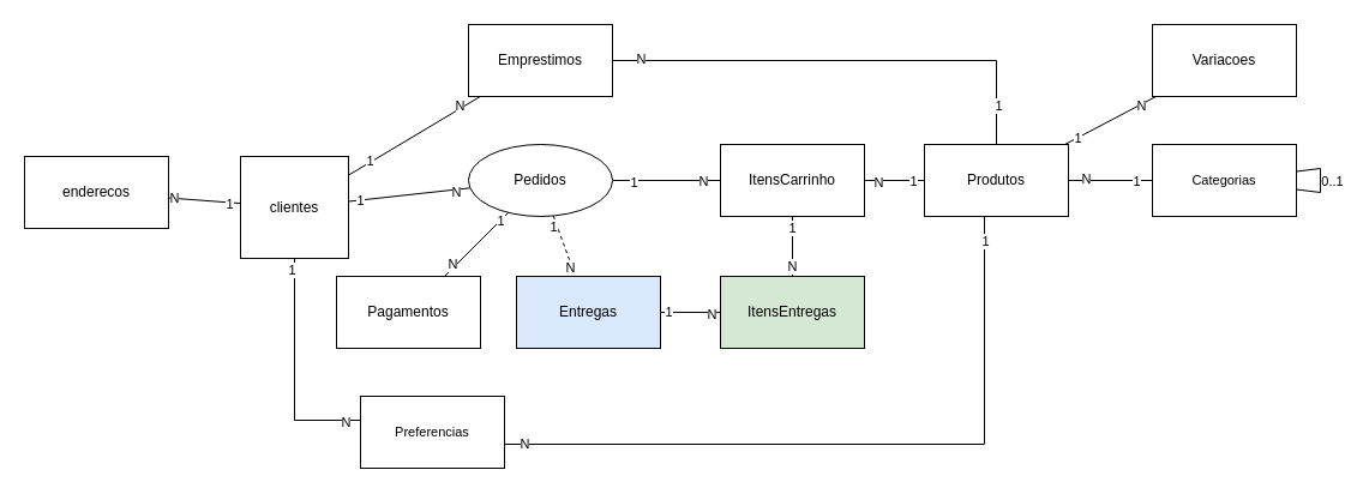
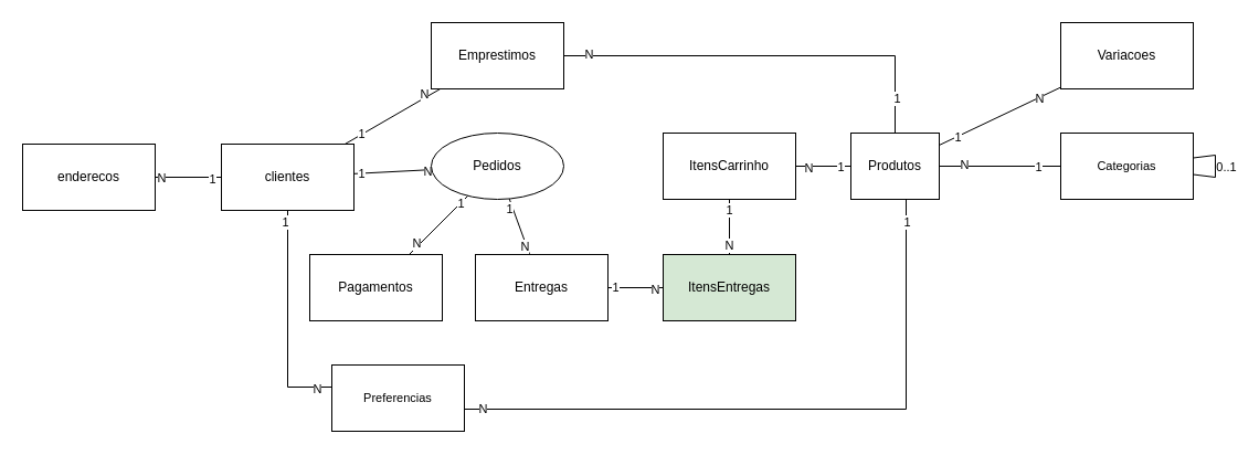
  <mxCell id="0" />
  <mxCell id="1" parent="0" />
  <mxCell id="2" style="rounded=0;orthogonalLoop=1;jettySize=auto;html=1;endArrow=none;endFill=0;" parent="1" source="53" target="20" edge="1"><mxGeometry relative="1" as="geometry" /></mxCell>
  <mxCell id="3" value="N" style="edgeLabel;html=1;align=center;verticalAlign=middle;resizable=0;points=[];" parent="2" vertex="1" connectable="0"><mxGeometry x="0.45" y="2" relative="1" as="geometry"><mxPoint x="16" y="2" as="offset" /></mxGeometry></mxCell>
  <mxCell id="4" value="1" style="edgeLabel;html=1;align=center;verticalAlign=middle;resizable=0;points=[];" parent="2" vertex="1" connectable="0"><mxGeometry x="-0.8" relative="1" as="geometry"><mxPoint as="offset" /></mxGeometry></mxCell>
  <mxCell id="5" style="edgeStyle=none;shape=connector;rounded=0;orthogonalLoop=1;jettySize=auto;html=1;strokeColor=default;align=center;verticalAlign=middle;fontFamily=Helvetica;fontSize=11;fontColor=default;labelBackgroundColor=default;endArrow=none;endFill=0;" parent="1" source="53" target="43" edge="1"><mxGeometry relative="1" as="geometry" /></mxCell>
  <mxCell id="6" value="N" style="edgeLabel;html=1;align=center;verticalAlign=middle;resizable=0;points=[];fontFamily=Helvetica;fontSize=11;fontColor=default;labelBackgroundColor=default;" parent="5" vertex="1" connectable="0"><mxGeometry x="0.701" y="3" relative="1" as="geometry"><mxPoint as="offset" /></mxGeometry></mxCell>
  <mxCell id="7" value="1" style="edgeLabel;html=1;align=center;verticalAlign=middle;resizable=0;points=[];fontFamily=Helvetica;fontSize=11;fontColor=default;labelBackgroundColor=default;" parent="5" vertex="1" connectable="0"><mxGeometry x="-0.665" y="1" relative="1" as="geometry"><mxPoint as="offset" /></mxGeometry></mxCell>
  <mxCell id="8" style="edgeStyle=elbowEdgeStyle;shape=connector;rounded=0;orthogonalLoop=1;jettySize=auto;html=1;strokeColor=default;align=center;verticalAlign=middle;fontFamily=Helvetica;fontSize=11;fontColor=default;labelBackgroundColor=default;endArrow=none;endFill=0;elbow=vertical;" parent="1" source="53" target="44" edge="1"><mxGeometry relative="1" as="geometry"><Array as="points"><mxPoint x="360" y="350" /></Array></mxGeometry></mxCell>
  <mxCell id="9" value="N" style="edgeLabel;html=1;align=center;verticalAlign=middle;resizable=0;points=[];fontFamily=Helvetica;fontSize=11;fontColor=default;labelBackgroundColor=default;" parent="8" vertex="1" connectable="0"><mxGeometry x="0.858" y="-1" relative="1" as="geometry"><mxPoint as="offset" /></mxGeometry></mxCell>
  <mxCell id="10" value="1" style="edgeLabel;html=1;align=center;verticalAlign=middle;resizable=0;points=[];fontFamily=Helvetica;fontSize=11;fontColor=default;labelBackgroundColor=default;" parent="8" vertex="1" connectable="0"><mxGeometry x="-0.9" y="-3" relative="1" as="geometry"><mxPoint as="offset" /></mxGeometry></mxCell>
- <mxCell id="11" style="rounded=0;orthogonalLoop=1;jettySize=auto;html=1;endArrow=none;endFill=0;" parent="1" source="20" target="34" edge="1"><mxGeometry relative="1" as="geometry" /></mxCell>
- <mxCell id="12" value="N" style="edgeLabel;html=1;align=center;verticalAlign=middle;resizable=0;points=[];" parent="11" vertex="1" connectable="0"><mxGeometry x="0.675" relative="1" as="geometry"><mxPoint as="offset" /></mxGeometry></mxCell>
- <mxCell id="13" value="1" style="edgeLabel;html=1;align=center;verticalAlign=middle;resizable=0;points=[];" parent="11" vertex="1" connectable="0"><mxGeometry x="-0.625" y="-1" relative="1" as="geometry"><mxPoint as="offset" /></mxGeometry></mxCell>
- <mxCell id="14" style="rounded=0;orthogonalLoop=1;jettySize=auto;html=1;endArrow=none;endFill=0;dashed=1;" parent="1" source="20" target="38" edge="1"><mxGeometry relative="1" as="geometry" /></mxCell>
+ <mxCell id="14" style="rounded=0;orthogonalLoop=1;jettySize=auto;html=1;endArrow=none;endFill=0;" parent="1" source="20" target="38" edge="1"><mxGeometry relative="1" as="geometry" /></mxCell>
  <mxCell id="15" value="1" style="edgeLabel;html=1;align=center;verticalAlign=middle;resizable=0;points=[];" parent="14" vertex="1" connectable="0"><mxGeometry x="-0.651" y="-3" relative="1" as="geometry"><mxPoint y="-1" as="offset" /></mxGeometry></mxCell>
  <mxCell id="16" value="N" style="edgeLabel;html=1;align=center;verticalAlign=middle;resizable=0;points=[];" parent="14" vertex="1" connectable="0"><mxGeometry x="0.679" y="-2" relative="1" as="geometry"><mxPoint as="offset" /></mxGeometry></mxCell>
  <mxCell id="17" style="rounded=0;orthogonalLoop=1;jettySize=auto;html=1;endArrow=none;endFill=0;" parent="1" source="20" target="39" edge="1"><mxGeometry relative="1" as="geometry" /></mxCell>
  <mxCell id="18" value="N" style="edgeLabel;html=1;align=center;verticalAlign=middle;resizable=0;points=[];" parent="17" vertex="1" connectable="0"><mxGeometry x="0.672" y="-3" relative="1" as="geometry"><mxPoint as="offset" /></mxGeometry></mxCell>
  <mxCell id="19" value="1" style="edgeLabel;html=1;align=center;verticalAlign=middle;resizable=0;points=[];" parent="17" vertex="1" connectable="0"><mxGeometry x="-0.737" relative="1" as="geometry"><mxPoint as="offset" /></mxGeometry></mxCell>
  <mxCell id="20" value="Pedidos" style="ellipse;whiteSpace=wrap;html=1;" parent="1" vertex="1"><mxGeometry x="390" y="120" width="120" height="60" as="geometry" /></mxCell>
  <mxCell id="21" style="edgeStyle=orthogonalEdgeStyle;shape=connector;rounded=0;orthogonalLoop=1;jettySize=auto;html=1;strokeColor=default;align=center;verticalAlign=middle;fontFamily=Helvetica;fontSize=11;fontColor=default;labelBackgroundColor=default;endArrow=none;endFill=0;entryX=1;entryY=0.5;entryDx=0;entryDy=0;" parent="1" source="30" target="44" edge="1"><mxGeometry relative="1" as="geometry"><Array as="points"><mxPoint x="820" y="370" /></Array></mxGeometry></mxCell>
  <mxCell id="22" value="N" style="edgeLabel;html=1;align=center;verticalAlign=middle;resizable=0;points=[];fontFamily=Helvetica;fontSize=11;fontColor=default;labelBackgroundColor=default;" parent="21" vertex="1" connectable="0"><mxGeometry x="0.913" y="-1" relative="1" as="geometry"><mxPoint as="offset" /></mxGeometry></mxCell>
  <mxCell id="23" value="1" style="edgeLabel;html=1;align=center;verticalAlign=middle;resizable=0;points=[];fontFamily=Helvetica;fontSize=11;fontColor=default;labelBackgroundColor=default;" parent="21" vertex="1" connectable="0"><mxGeometry x="-0.95" relative="1" as="geometry"><mxPoint y="5" as="offset" /></mxGeometry></mxCell>
  <mxCell id="24" style="edgeStyle=orthogonalEdgeStyle;shape=connector;rounded=0;orthogonalLoop=1;jettySize=auto;html=1;strokeColor=default;align=center;verticalAlign=middle;fontFamily=Helvetica;fontSize=11;fontColor=default;labelBackgroundColor=default;endArrow=none;endFill=0;" parent="1" source="30" target="45" edge="1"><mxGeometry relative="1" as="geometry" /></mxCell>
  <mxCell id="25" value="N" style="edgeLabel;html=1;align=center;verticalAlign=middle;resizable=0;points=[];" parent="24" vertex="1" connectable="0"><mxGeometry x="-0.591" y="2" relative="1" as="geometry"><mxPoint as="offset" /></mxGeometry></mxCell>
  <mxCell id="26" value="1" style="edgeLabel;html=1;align=center;verticalAlign=middle;resizable=0;points=[];" parent="24" vertex="1" connectable="0"><mxGeometry x="0.629" y="-3" relative="1" as="geometry"><mxPoint x="-1" y="-3" as="offset" /></mxGeometry></mxCell>
  <mxCell id="27" style="edgeStyle=none;shape=connector;rounded=0;orthogonalLoop=1;jettySize=auto;html=1;strokeColor=default;align=center;verticalAlign=middle;fontFamily=Helvetica;fontSize=11;fontColor=default;labelBackgroundColor=default;startFill=0;endArrow=none;" parent="1" source="30" target="57" edge="1"><mxGeometry relative="1" as="geometry" /></mxCell>
  <mxCell id="28" value="N" style="edgeLabel;html=1;align=center;verticalAlign=middle;resizable=0;points=[];fontFamily=Helvetica;fontSize=11;fontColor=default;labelBackgroundColor=default;" parent="27" vertex="1" connectable="0"><mxGeometry x="0.649" y="-1" relative="1" as="geometry"><mxPoint as="offset" /></mxGeometry></mxCell>
  <mxCell id="29" value="1" style="edgeLabel;html=1;align=center;verticalAlign=middle;resizable=0;points=[];fontFamily=Helvetica;fontSize=11;fontColor=default;labelBackgroundColor=default;" parent="27" vertex="1" connectable="0"><mxGeometry x="-0.709" relative="1" as="geometry"><mxPoint as="offset" /></mxGeometry></mxCell>
- <mxCell id="30" value="Produtos" style="whiteSpace=wrap;html=1;" parent="1" vertex="1"><mxGeometry x="770" y="120" width="120" height="60" as="geometry" /></mxCell>
+ <mxCell id="30" value="Produtos" style="whiteSpace=wrap;html=1;" parent="1" vertex="1"><mxGeometry x="770" y="120" width="80" height="60" as="geometry" /></mxCell>
  <mxCell id="31" style="rounded=0;orthogonalLoop=1;jettySize=auto;html=1;endArrow=none;endFill=0;" parent="1" source="34" target="30" edge="1"><mxGeometry relative="1" as="geometry" /></mxCell>
  <mxCell id="32" value="N" style="edgeLabel;html=1;align=center;verticalAlign=middle;resizable=0;points=[];" parent="31" vertex="1" connectable="0"><mxGeometry x="-0.567" y="-1" relative="1" as="geometry"><mxPoint as="offset" /></mxGeometry></mxCell>
  <mxCell id="33" value="1" style="edgeLabel;html=1;align=center;verticalAlign=middle;resizable=0;points=[];" parent="31" vertex="1" connectable="0"><mxGeometry x="0.6" relative="1" as="geometry"><mxPoint as="offset" /></mxGeometry></mxCell>
  <mxCell id="34" value="ItensCarrinho" style="whiteSpace=wrap;html=1;" parent="1" vertex="1"><mxGeometry x="600" y="120" width="120" height="60" as="geometry" /></mxCell>
  <mxCell id="35" style="edgeStyle=none;shape=connector;rounded=0;orthogonalLoop=1;jettySize=auto;html=1;strokeColor=default;align=center;verticalAlign=middle;fontFamily=Helvetica;fontSize=11;fontColor=default;labelBackgroundColor=default;startFill=0;endArrow=none;" parent="1" source="38" target="52" edge="1"><mxGeometry relative="1" as="geometry" /></mxCell>
  <mxCell id="36" value="N" style="edgeLabel;html=1;align=center;verticalAlign=middle;resizable=0;points=[];fontFamily=Helvetica;fontSize=11;fontColor=default;labelBackgroundColor=default;" parent="35" vertex="1" connectable="0"><mxGeometry x="0.683" y="-1" relative="1" as="geometry"><mxPoint as="offset" /></mxGeometry></mxCell>
  <mxCell id="37" value="1" style="edgeLabel;html=1;align=center;verticalAlign=middle;resizable=0;points=[];fontFamily=Helvetica;fontSize=11;fontColor=default;labelBackgroundColor=default;" parent="35" vertex="1" connectable="0"><mxGeometry x="-0.766" y="1" relative="1" as="geometry"><mxPoint as="offset" /></mxGeometry></mxCell>
- <mxCell id="38" value="Entregas" style="whiteSpace=wrap;html=1;fillColor=#dae8fc;" parent="1" vertex="1"><mxGeometry x="430" y="230" width="120" height="60" as="geometry" /></mxCell>
+ <mxCell id="38" value="Entregas" style="whiteSpace=wrap;html=1;" parent="1" vertex="1"><mxGeometry x="430" y="230" width="120" height="60" as="geometry" /></mxCell>
  <mxCell id="39" value="Pagamentos" style="whiteSpace=wrap;html=1;" parent="1" vertex="1"><mxGeometry x="280" y="230" width="120" height="60" as="geometry" /></mxCell>
  <mxCell id="40" style="edgeStyle=orthogonalEdgeStyle;shape=connector;rounded=0;orthogonalLoop=1;jettySize=auto;html=1;strokeColor=default;align=center;verticalAlign=middle;fontFamily=Helvetica;fontSize=11;fontColor=default;labelBackgroundColor=default;endArrow=none;endFill=0;" parent="1" source="43" target="30" edge="1"><mxGeometry relative="1" as="geometry" /></mxCell>
  <mxCell id="41" value="N" style="edgeLabel;html=1;align=center;verticalAlign=middle;resizable=0;points=[];fontFamily=Helvetica;fontSize=11;fontColor=default;labelBackgroundColor=default;" parent="40" vertex="1" connectable="0"><mxGeometry x="-0.881" y="2" relative="1" as="geometry"><mxPoint as="offset" /></mxGeometry></mxCell>
  <mxCell id="42" value="1" style="edgeLabel;html=1;align=center;verticalAlign=middle;resizable=0;points=[];fontFamily=Helvetica;fontSize=11;fontColor=default;labelBackgroundColor=default;" parent="40" vertex="1" connectable="0"><mxGeometry x="0.829" y="1" relative="1" as="geometry"><mxPoint as="offset" /></mxGeometry></mxCell>
  <mxCell id="43" value="Emprestimos" style="whiteSpace=wrap;html=1;" parent="1" vertex="1"><mxGeometry x="390" y="20" width="120" height="60" as="geometry" /></mxCell>
  <mxCell id="44" value="&lt;span style=&quot;text-align: left;&quot;&gt;Preferencias&lt;/span&gt;" style="whiteSpace=wrap;html=1;fontFamily=Helvetica;fontSize=11;fontColor=default;labelBackgroundColor=default;" parent="1" vertex="1"><mxGeometry x="300" y="330" width="120" height="60" as="geometry" /></mxCell>
  <mxCell id="45" value="Categorias" style="whiteSpace=wrap;html=1;fontFamily=Helvetica;fontSize=11;fontColor=default;labelBackgroundColor=default;" parent="1" vertex="1"><mxGeometry x="960" y="120" width="120" height="60" as="geometry" /></mxCell>
  <mxCell id="46" style="rounded=0;orthogonalLoop=1;jettySize=auto;html=1;endArrow=none;startFill=0;elbow=vertical;" parent="1" source="54" target="53" edge="1"><mxGeometry relative="1" as="geometry" /></mxCell>
  <mxCell id="47" value="1" style="edgeLabel;html=1;align=center;verticalAlign=middle;resizable=0;points=[];" parent="46" vertex="1" connectable="0"><mxGeometry x="0.705" y="-1" relative="1" as="geometry"><mxPoint as="offset" /></mxGeometry></mxCell>
  <mxCell id="48" value="N" style="edgeLabel;html=1;align=center;verticalAlign=middle;resizable=0;points=[];" parent="46" vertex="1" connectable="0"><mxGeometry x="-0.83" relative="1" as="geometry"><mxPoint as="offset" /></mxGeometry></mxCell>
  <mxCell id="49" style="edgeStyle=none;shape=connector;rounded=0;orthogonalLoop=1;jettySize=auto;html=1;strokeColor=default;align=center;verticalAlign=middle;fontFamily=Helvetica;fontSize=11;fontColor=default;labelBackgroundColor=default;startFill=0;endArrow=none;" parent="1" source="52" target="34" edge="1"><mxGeometry relative="1" as="geometry" /></mxCell>
  <mxCell id="50" value="N" style="edgeLabel;html=1;align=center;verticalAlign=middle;resizable=0;points=[];fontFamily=Helvetica;fontSize=11;fontColor=default;labelBackgroundColor=default;" parent="49" vertex="1" connectable="0"><mxGeometry x="-0.659" y="1" relative="1" as="geometry"><mxPoint as="offset" /></mxGeometry></mxCell>
  <mxCell id="51" value="1" style="edgeLabel;html=1;align=center;verticalAlign=middle;resizable=0;points=[];fontFamily=Helvetica;fontSize=11;fontColor=default;labelBackgroundColor=default;" parent="49" vertex="1" connectable="0"><mxGeometry x="0.633" y="1" relative="1" as="geometry"><mxPoint as="offset" /></mxGeometry></mxCell>
  <mxCell id="52" value="ItensEntregas" style="whiteSpace=wrap;html=1;fillColor=#d5e8d4;" parent="1" vertex="1"><mxGeometry x="600" y="230" width="120" height="60" as="geometry" /></mxCell>
- <mxCell id="53" value="clientes" style="whiteSpace=wrap;html=1;" parent="1" vertex="1"><mxGeometry x="200" y="130" width="90" height="85" as="geometry" /></mxCell>
+ <mxCell id="53" value="clientes" style="whiteSpace=wrap;html=1;" parent="1" vertex="1"><mxGeometry x="200" y="130" width="120" height="60" as="geometry" /></mxCell>
  <mxCell id="54" value="enderecos" style="whiteSpace=wrap;html=1;" parent="1" vertex="1"><mxGeometry x="20" y="130" width="120" height="60" as="geometry" /></mxCell>
  <mxCell id="55" style="edgeStyle=none;shape=connector;rounded=0;orthogonalLoop=1;jettySize=auto;html=1;strokeColor=default;align=center;verticalAlign=middle;fontFamily=Helvetica;fontSize=11;fontColor=default;labelBackgroundColor=default;startFill=0;endArrow=none;" parent="1" source="45" target="45" edge="1"><mxGeometry relative="1" as="geometry" /></mxCell>
  <mxCell id="56" value="0..1" style="edgeLabel;html=1;align=center;verticalAlign=middle;resizable=0;points=[];fontFamily=Helvetica;fontSize=11;fontColor=default;labelBackgroundColor=default;" parent="55" vertex="1" connectable="0"><mxGeometry x="-0.67" relative="1" as="geometry"><mxPoint x="20" y="9" as="offset" /></mxGeometry></mxCell>
  <mxCell id="57" value="Variacoes" style="whiteSpace=wrap;html=1;" parent="1" vertex="1"><mxGeometry x="960" y="20" width="120" height="60" as="geometry" /></mxCell>
